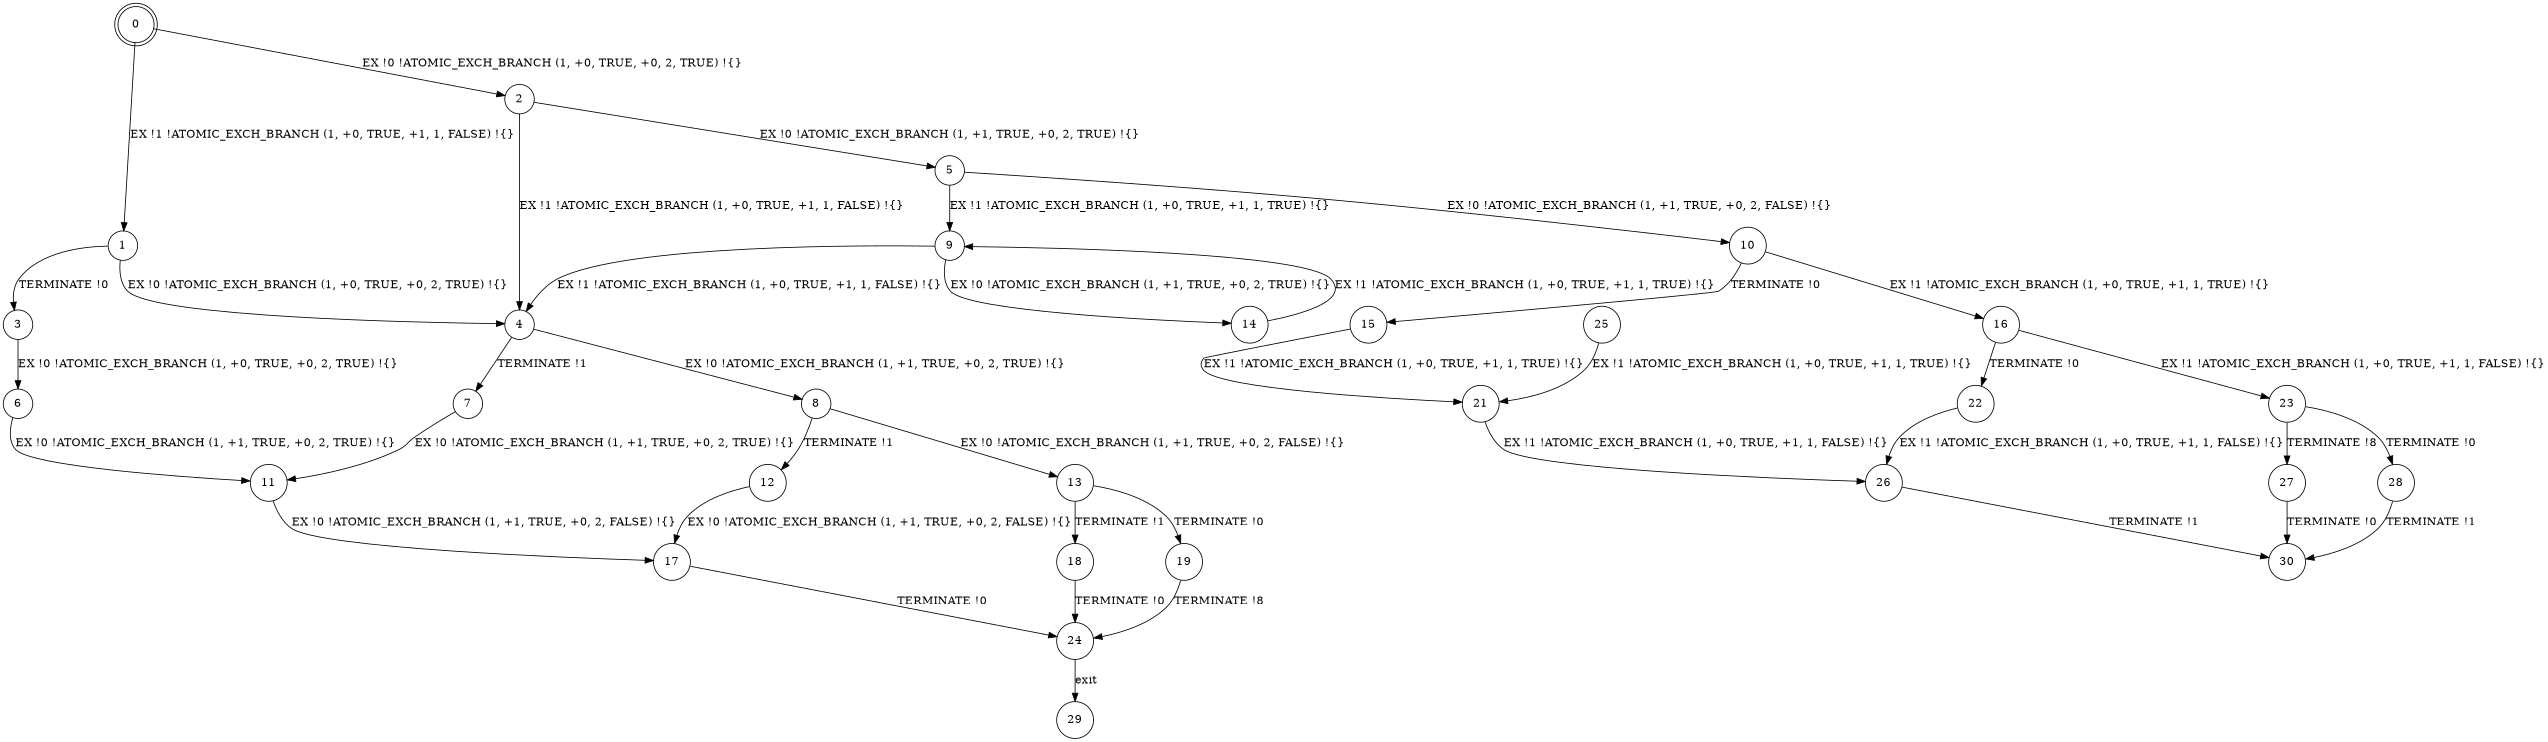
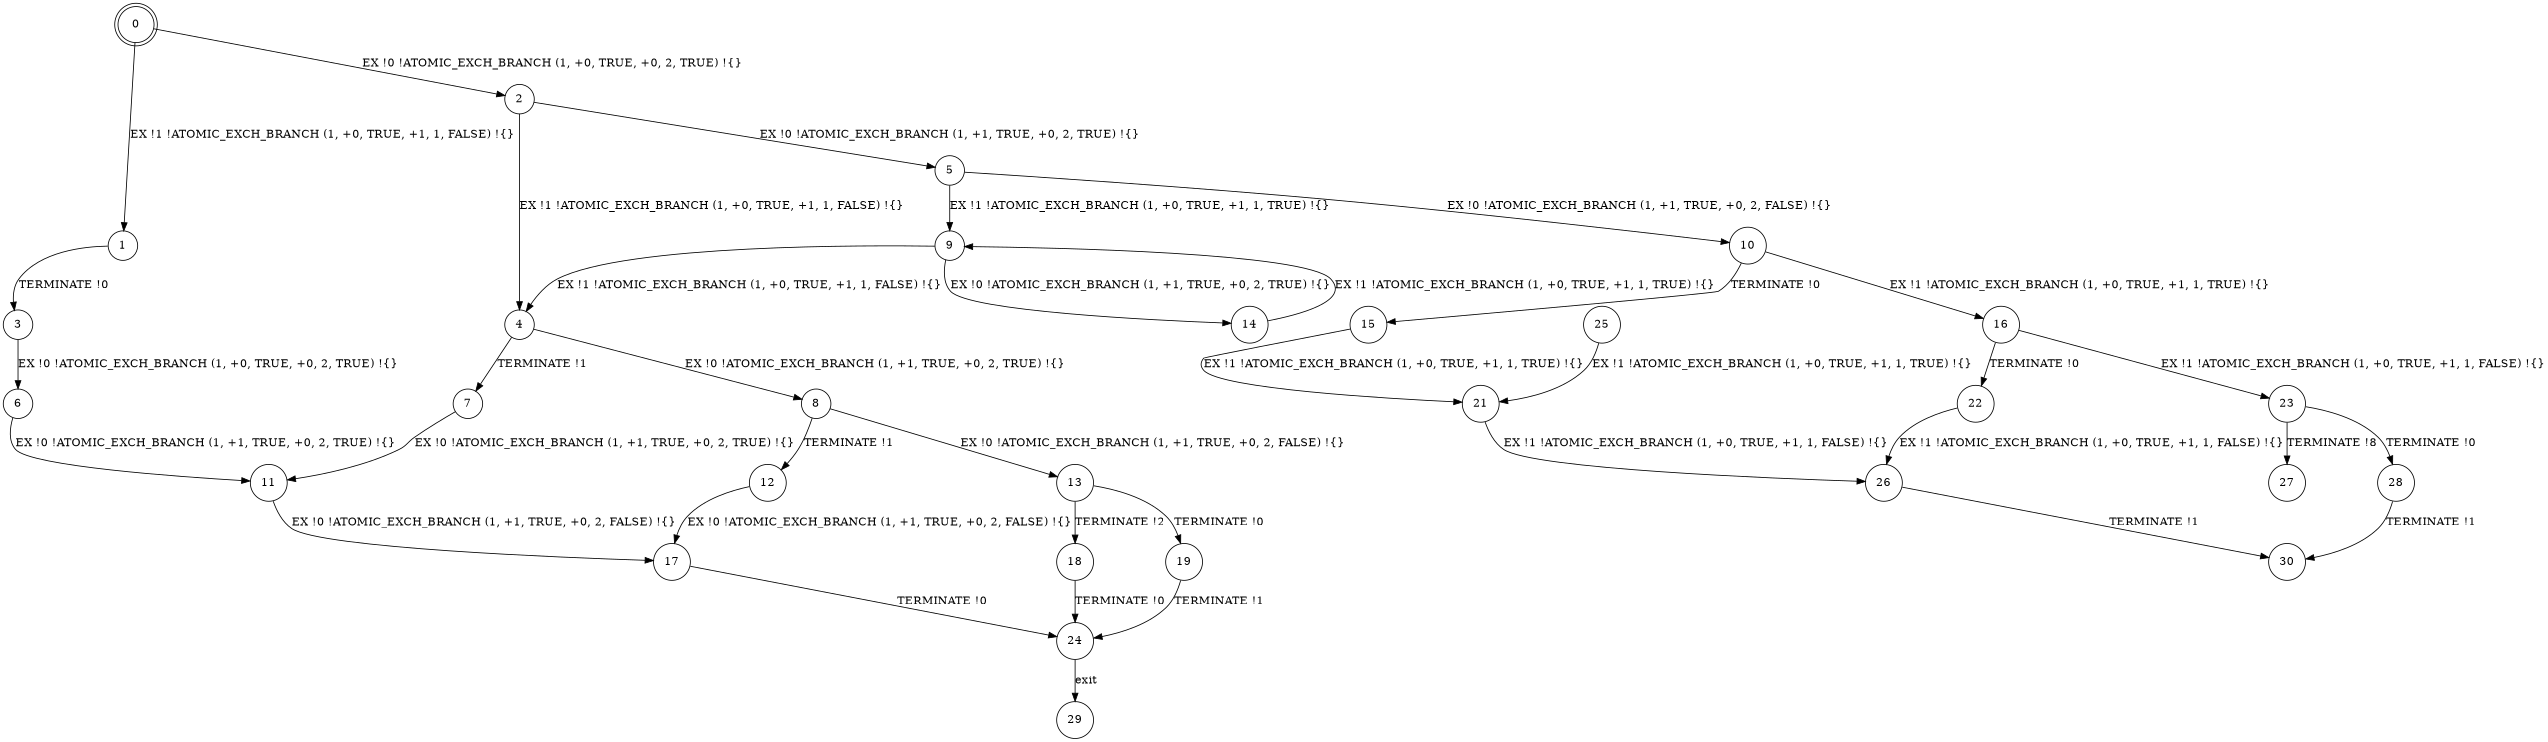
  digraph {
    node [shape=circle]
    0 [peripheries=2]
    1
    2
    3
    4
    5
    6
    7
    8
    9
    10
    11
    12
    13
    14
    15
    16
    17
    18
    19
    21
    22
    23
    24
    26
    27
    28
    29
    25
    30
    0 -> 1 [label="EX !1 !ATOMIC_EXCH_BRANCH (1, +0, TRUE, +1, 1, FALSE) !{}"]
    0 -> 2 [label="EX !0 !ATOMIC_EXCH_BRANCH (1, +0, TRUE, +0, 2, TRUE) !{}"]
    1 -> 3 [label="TERMINATE !0"]
-   1 -> 4 [label="EX !0 !ATOMIC_EXCH_BRANCH (1, +0, TRUE, +0, 2, TRUE) !{}"]
    2 -> 4 [label="EX !1 !ATOMIC_EXCH_BRANCH (1, +0, TRUE, +1, 1, FALSE) !{}"]
    2 -> 5 [label="EX !0 !ATOMIC_EXCH_BRANCH (1, +1, TRUE, +0, 2, TRUE) !{}"]
    3 -> 6 [label="EX !0 !ATOMIC_EXCH_BRANCH (1, +0, TRUE, +0, 2, TRUE) !{}"]
    4 -> 7 [label="TERMINATE !1"]
    4 -> 8 [label="EX !0 !ATOMIC_EXCH_BRANCH (1, +1, TRUE, +0, 2, TRUE) !{}"]
    5 -> 9 [label="EX !1 !ATOMIC_EXCH_BRANCH (1, +0, TRUE, +1, 1, TRUE) !{}"]
    5 -> 10 [label="EX !0 !ATOMIC_EXCH_BRANCH (1, +1, TRUE, +0, 2, FALSE) !{}"]
    6 -> 11 [label="EX !0 !ATOMIC_EXCH_BRANCH (1, +1, TRUE, +0, 2, TRUE) !{}"]
    7 -> 11 [label="EX !0 !ATOMIC_EXCH_BRANCH (1, +1, TRUE, +0, 2, TRUE) !{}"]
    8 -> 12 [label="TERMINATE !1"]
    8 -> 13 [label="EX !0 !ATOMIC_EXCH_BRANCH (1, +1, TRUE, +0, 2, FALSE) !{}"]
    9 -> 4 [label="EX !1 !ATOMIC_EXCH_BRANCH (1, +0, TRUE, +1, 1, FALSE) !{}"]
    9 -> 14 [label="EX !0 !ATOMIC_EXCH_BRANCH (1, +1, TRUE, +0, 2, TRUE) !{}"]
    10 -> 15 [label="TERMINATE !0"]
    10 -> 16 [label="EX !1 !ATOMIC_EXCH_BRANCH (1, +0, TRUE, +1, 1, TRUE) !{}"]
    11 -> 17 [label="EX !0 !ATOMIC_EXCH_BRANCH (1, +1, TRUE, +0, 2, FALSE) !{}"]
    12 -> 17 [label="EX !0 !ATOMIC_EXCH_BRANCH (1, +1, TRUE, +0, 2, FALSE) !{}"]
-   13 -> 18 [label="TERMINATE !1"]
+   13 -> 18 [label="TERMINATE !2"]
    13 -> 19 [label="TERMINATE !0"]
    14 -> 9 [label="EX !1 !ATOMIC_EXCH_BRANCH (1, +0, TRUE, +1, 1, TRUE) !{}"]
    15 -> 21 [label="EX !1 !ATOMIC_EXCH_BRANCH (1, +0, TRUE, +1, 1, TRUE) !{}"]
    16 -> 22 [label="TERMINATE !0"]
    16 -> 23 [label="EX !1 !ATOMIC_EXCH_BRANCH (1, +0, TRUE, +1, 1, FALSE) !{}"]
    17 -> 24 [label="TERMINATE !0"]
    18 -> 24 [label="TERMINATE !0"]
-   19 -> 24 [label="TERMINATE !8"]
+   19 -> 24 [label="TERMINATE !1"]
    21 -> 26 [label="EX !1 !ATOMIC_EXCH_BRANCH (1, +0, TRUE, +1, 1, FALSE) !{}"]
    22 -> 26 [label="EX !1 !ATOMIC_EXCH_BRANCH (1, +0, TRUE, +1, 1, FALSE) !{}"]
    23 -> 27 [label="TERMINATE !8"]
    23 -> 28 [label="TERMINATE !0"]
    24 -> 29 [label=exit]
    26 -> 30 [label="TERMINATE !1"]
-   27 -> 30 [label="TERMINATE !0"]
    28 -> 30 [label="TERMINATE !1"]
    25 -> 21 [label="EX !1 !ATOMIC_EXCH_BRANCH (1, +0, TRUE, +1, 1, TRUE) !{}"]
  }
